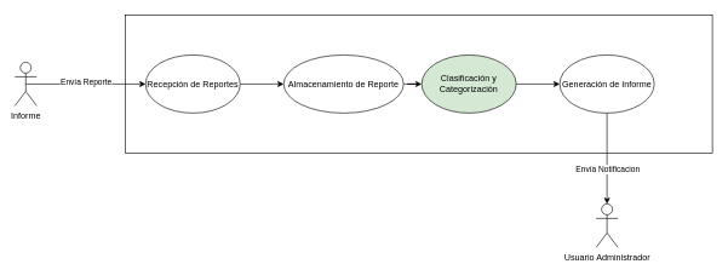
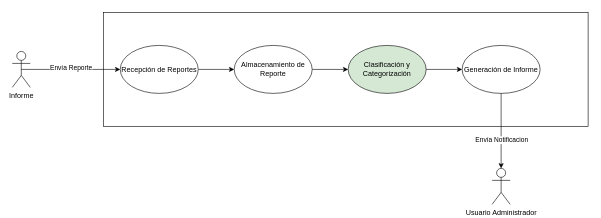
  <mxCell id="0" />
  <mxCell id="1" parent="0" />
  <mxCell id="2" value="&lt;div&gt;&lt;br&gt;&lt;/div&gt;" style="rounded=0;whiteSpace=wrap;html=1;" vertex="1" parent="1"><mxGeometry x="172" y="20" width="808" height="190" as="geometry" /></mxCell>
  <mxCell id="3" style="edgeStyle=orthogonalEdgeStyle;rounded=0;orthogonalLoop=1;jettySize=auto;html=1;exitX=0.5;exitY=0.5;exitDx=0;exitDy=0;exitPerimeter=0;entryX=0;entryY=0.5;entryDx=0;entryDy=0;" edge="1" parent="1" source="5" target="7"><mxGeometry relative="1" as="geometry" /></mxCell>
  <mxCell id="4" value="Envía Reporte" style="edgeLabel;html=1;align=center;verticalAlign=middle;resizable=0;points=[];" connectable="0" vertex="1" parent="3"><mxGeometry x="-0.009" y="3" relative="1" as="geometry"><mxPoint as="offset" /></mxGeometry></mxCell>
  <mxCell id="5" value="Informe" style="shape=umlActor;verticalLabelPosition=bottom;verticalAlign=top;html=1;outlineConnect=0;" vertex="1" parent="1"><mxGeometry x="20" y="85" width="30" height="60" as="geometry" /></mxCell>
  <mxCell id="6" style="edgeStyle=orthogonalEdgeStyle;rounded=0;orthogonalLoop=1;jettySize=auto;html=1;" edge="1" parent="1" source="7" target="9"><mxGeometry relative="1" as="geometry" /></mxCell>
  <mxCell id="7" value="Recepción de Reportes" style="ellipse;whiteSpace=wrap;html=1;" vertex="1" parent="1"><mxGeometry x="200" y="75" width="130" height="80" as="geometry" /></mxCell>
  <mxCell id="8" style="edgeStyle=orthogonalEdgeStyle;rounded=0;orthogonalLoop=1;jettySize=auto;html=1;entryX=0;entryY=0.5;entryDx=0;entryDy=0;" edge="1" parent="1" source="9" target="11"><mxGeometry relative="1" as="geometry" /></mxCell>
- <mxCell id="9" value="Almacenamiento de Reporte" style="ellipse;whiteSpace=wrap;html=1;" vertex="1" parent="1"><mxGeometry x="390" y="75" width="165" height="80" as="geometry" /></mxCell>
+ <mxCell id="9" value="Almacenamiento de Reporte" style="ellipse;whiteSpace=wrap;html=1;" vertex="1" parent="1"><mxGeometry x="390" y="75" width="130" height="80" as="geometry" /></mxCell>
  <mxCell id="10" style="edgeStyle=orthogonalEdgeStyle;rounded=0;orthogonalLoop=1;jettySize=auto;html=1;entryX=0;entryY=0.5;entryDx=0;entryDy=0;" edge="1" parent="1" source="11" target="12"><mxGeometry relative="1" as="geometry" /></mxCell>
  <mxCell id="11" value="Clasificación y Categorización" style="ellipse;whiteSpace=wrap;html=1;fillColor=#d5e8d4;" vertex="1" parent="1"><mxGeometry x="580" y="75" width="130" height="80" as="geometry" /></mxCell>
  <mxCell id="12" value="Generación de Informe" style="ellipse;whiteSpace=wrap;html=1;" vertex="1" parent="1"><mxGeometry x="770" y="75" width="130" height="80" as="geometry" /></mxCell>
  <mxCell id="13" value="Usuario Administrador" style="shape=umlActor;verticalLabelPosition=bottom;verticalAlign=top;html=1;outlineConnect=0;" vertex="1" parent="1"><mxGeometry x="820" y="280" width="30" height="60" as="geometry" /></mxCell>
  <mxCell id="14" style="edgeStyle=orthogonalEdgeStyle;rounded=0;orthogonalLoop=1;jettySize=auto;html=1;entryX=0.5;entryY=0;entryDx=0;entryDy=0;entryPerimeter=0;" edge="1" parent="1" source="12" target="13"><mxGeometry relative="1" as="geometry" /></mxCell>
  <mxCell id="15" value="Envía Notificacion" style="edgeLabel;html=1;align=center;verticalAlign=middle;resizable=0;points=[];" connectable="0" vertex="1" parent="14"><mxGeometry x="0.232" relative="1" as="geometry"><mxPoint as="offset" /></mxGeometry></mxCell>
